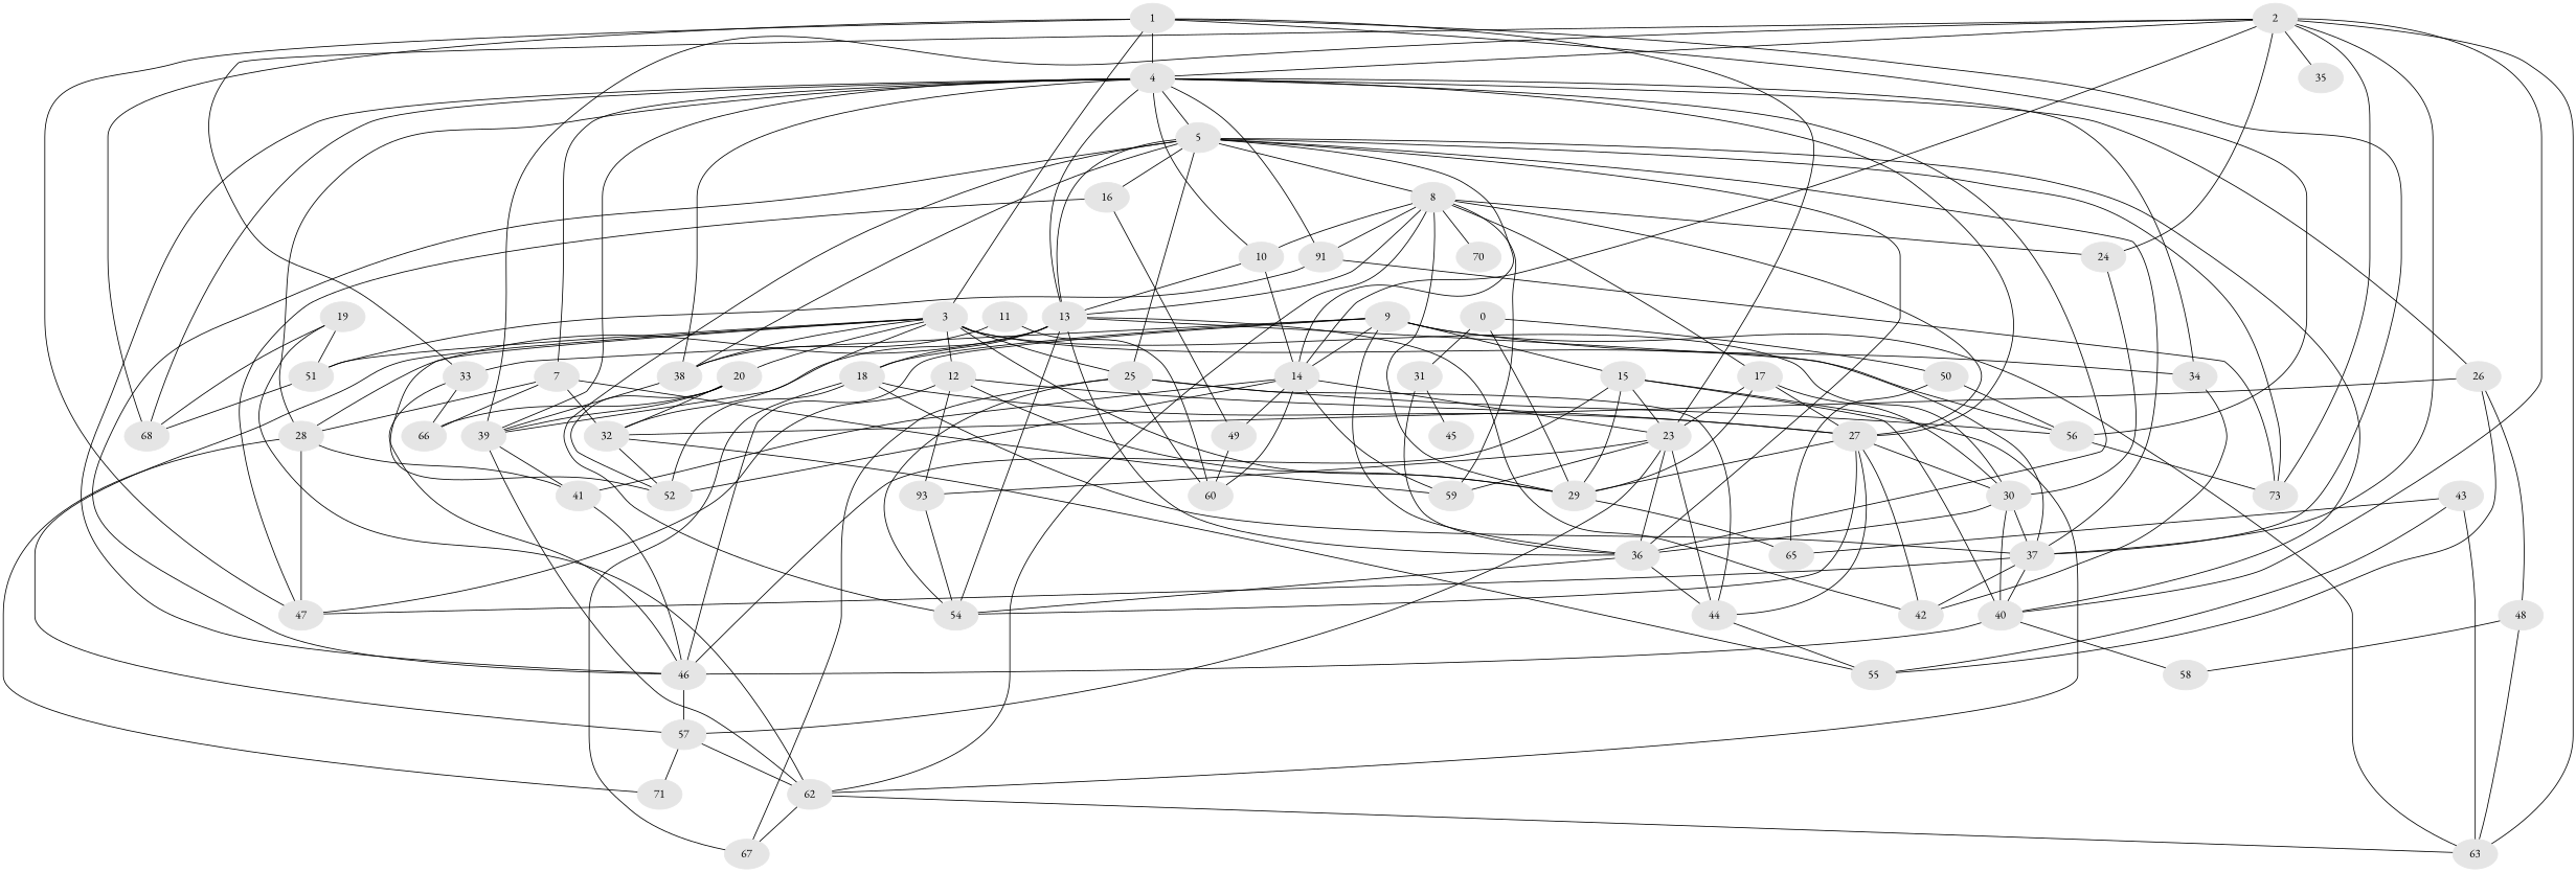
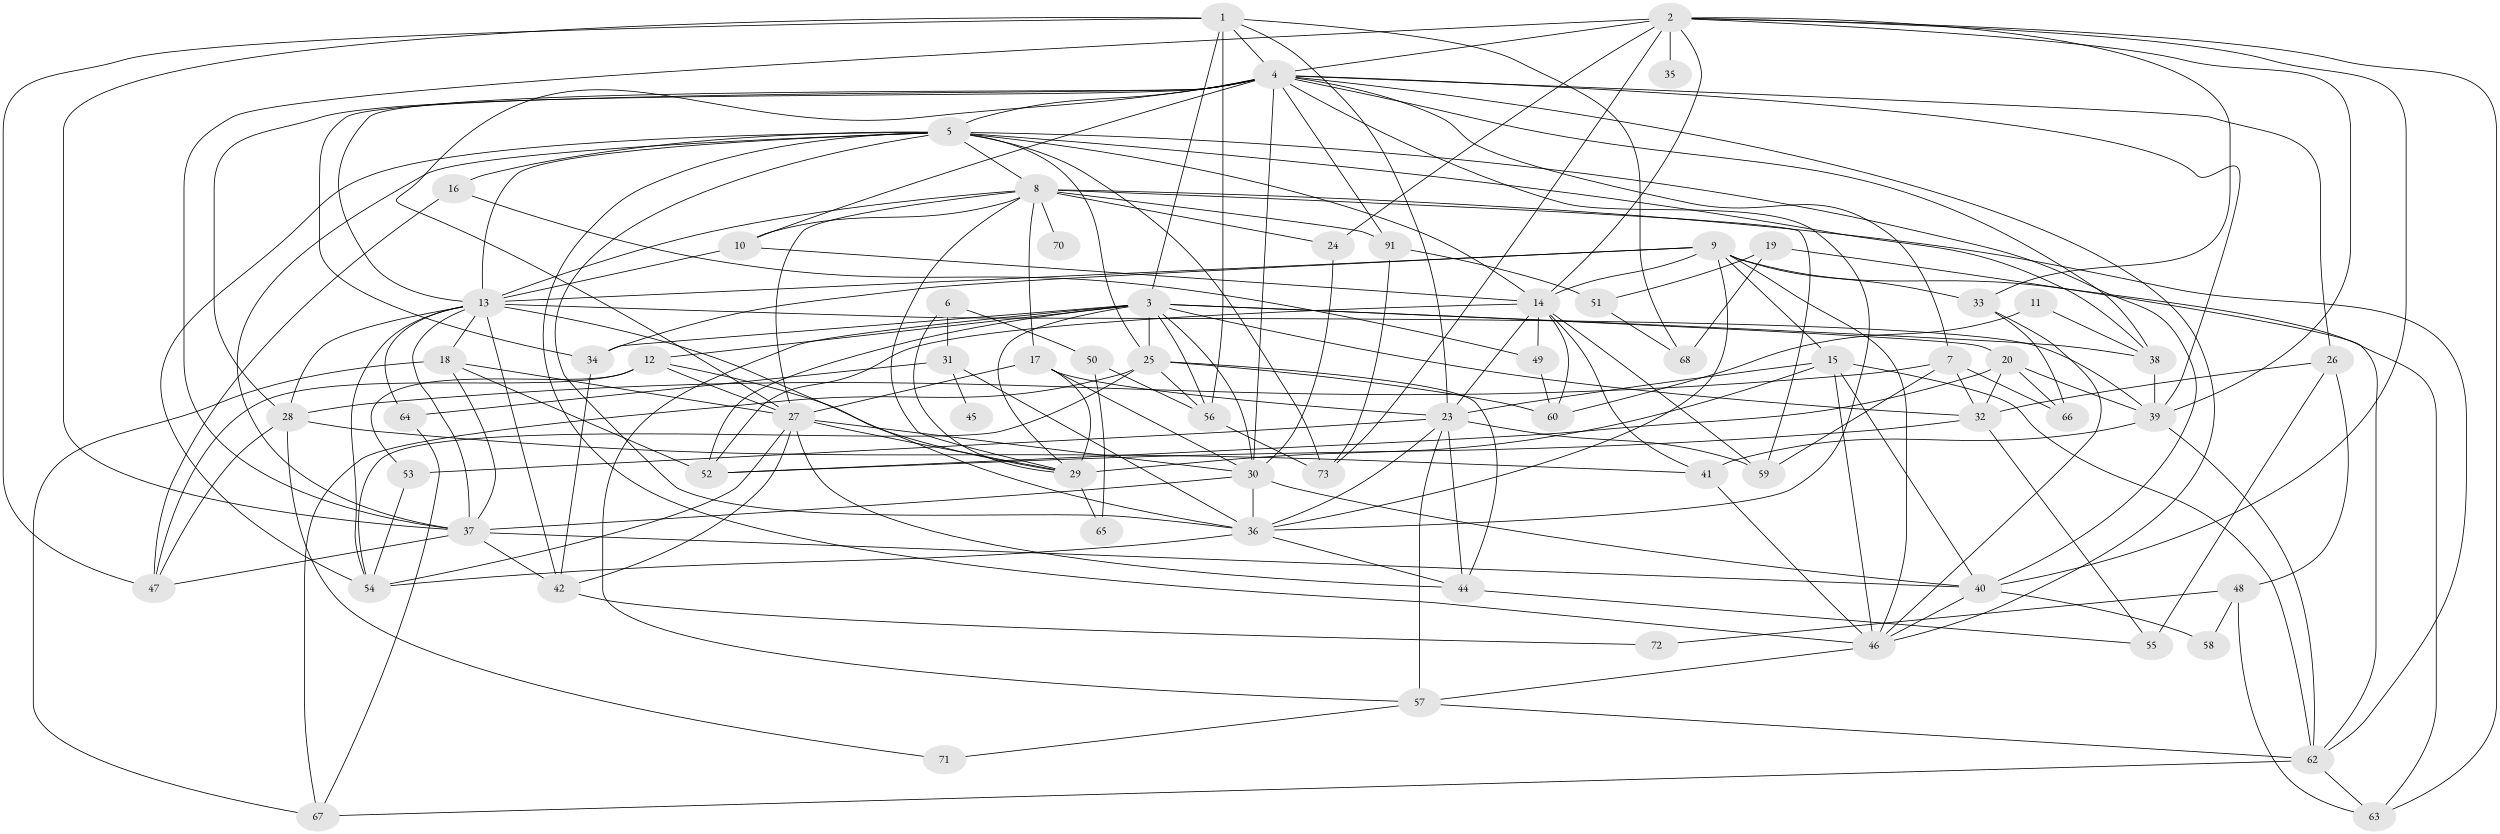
  graph {
    fontname="EB Garamond"
    node [color=gray90 fontname="EB Garamond" style=filled]
    edge [fontname="EB Garamond" weight=1.0]
    1
    3
    4
    23
    37
    47
    56
    68
    12
    20
    25
    29
    30
    32
    34
    38
    52
    57
    39
    5
    7
    10
    13
    n24 [label=91]
    26
    27
    28
    36
    46
    59
    44
-   53 [label=93]
+   53
    40
    42
    73
    2
    14
    24
    33
    35
    63
    60
    41
    49
    66
    62
    58
    54
    67
    65
    55
    71
    8
    16
    18
+   64
    51
    48
    17
    70
-   6 [label=0]
+   6
    31
    50
    45
    9
    15
    11
+   72
    19
-   43
    1 -- 3
    1 -- 4
    1 -- 23
    1 -- 37
    1 -- 47
    1 -- 56
    1 -- 68
    3 -- 56
    3 -- 12 [weight=2.0]
    3 -- 20
    3 -- 25
    3 -- 29 [weight=2.0]
    3 -- 30 [weight=2.0]
    3 -- 32
-   3 -- 51
+   3 -- 34
    3 -- 38
    3 -- 52
    3 -- 57
-   4 -- 68
+   4 -- 30
    4 -- 34
    4 -- 38
    4 -- 39
    4 -- 5 [weight=2.0]
    4 -- 7
    4 -- 10
    4 -- 13
    4 -- n24
    4 -- 26
    4 -- 27
    4 -- 28 [weight=2.0]
    4 -- 36
    4 -- 46
    23 -- 57
    23 -- 36
    23 -- 59
    23 -- 44
    23 -- 53
    37 -- 47
    37 -- 40
    37 -- 42
    56 -- 73
    12 -- 47
    12 -- 29 [weight=2.0]
    12 -- 27
    12 -- 53
    20 -- 32
    20 -- 52
    20 -- 39
    20 -- 66
    25 -- 56
    25 -- 44
    25 -- 60
    25 -- 54
    25 -- 67
    29 -- 65
    30 -- 37
    30 -- 36 [weight=2.0]
    30 -- 40
    32 -- 52
    32 -- 55
    34 -- 42
    38 -- 39
    57 -- 62
    57 -- 71
    39 -- 41
    39 -- 62
    5 -- 37
    5 -- 25
    5 -- 38
    5 -- 13
    5 -- 36
    5 -- 46
    5 -- 40
    5 -- 73
    5 -- 14
    5 -- 54
    5 -- 8
    5 -- 16 [weight=2.0]
    7 -- 32
    7 -- 28
    7 -- 59
    7 -- 66
    10 -- 13
    10 -- 14
    13 -- 37
    13 -- 39
    13 -- 28
    13 -- 36
    13 -- 42
    13 -- 54
    13 -- 18
+   13 -- 64
    n24 -- 73
    n24 -- 51
    26 -- 32
    26 -- 55
    26 -- 48
    27 -- 29
    27 -- 30 [weight=2.0]
    27 -- 44
    27 -- 42
    27 -- 54
    28 -- 47
    28 -- 41
    28 -- 71
    36 -- 44
    36 -- 54
    46 -- 57
    44 -- 55
    53 -- 54
    40 -- 46
    40 -- 58
+   42 -- 72
    2 -- 4
    2 -- 37
    2 -- 39
    2 -- 40
    2 -- 73
    2 -- 14
    2 -- 24 [weight=2.0]
    2 -- 33
    2 -- 35
    2 -- 63
    14 -- 23 [weight=2.0]
    14 -- 52
    14 -- 59 [weight=2.0]
    14 -- 60
    14 -- 41
    14 -- 49
    24 -- 30
    33 -- 46
    33 -- 66
    41 -- 46
    49 -- 60
    62 -- 63
    62 -- 67
    8 -- 29
    8 -- 10
    8 -- 13
    8 -- n24
    8 -- 27
    8 -- 59
    8 -- 24
    8 -- 62
    8 -- 17
    8 -- 70
    16 -- 47
    16 -- 49
    18 -- 37
    18 -- 52
    18 -- 27
    18 -- 67
+   64 -- 67
    51 -- 68
    48 -- 63
    48 -- 58
+   48 -- 72
    17 -- 23
    17 -- 29
    17 -- 30
    17 -- 27
    6 -- 29
    6 -- 31
    6 -- 50
    31 -- 36
+   31 -- 64
    31 -- 45
    50 -- 56
    50 -- 65
    9 -- 34
-   9 -- 18
+   9 -- 13
    9 -- 36
    9 -- 46
    9 -- 14
    9 -- 33
    9 -- 63
    9 -- 15 [weight=2.0]
    15 -- 23
    15 -- 29 [weight=2.0]
    15 -- 46
    15 -- 40
    15 -- 62
    11 -- 38
    11 -- 60
    19 -- 68
    19 -- 62
    19 -- 51
-   43 -- 63
-   43 -- 65
-   43 -- 55
  }
